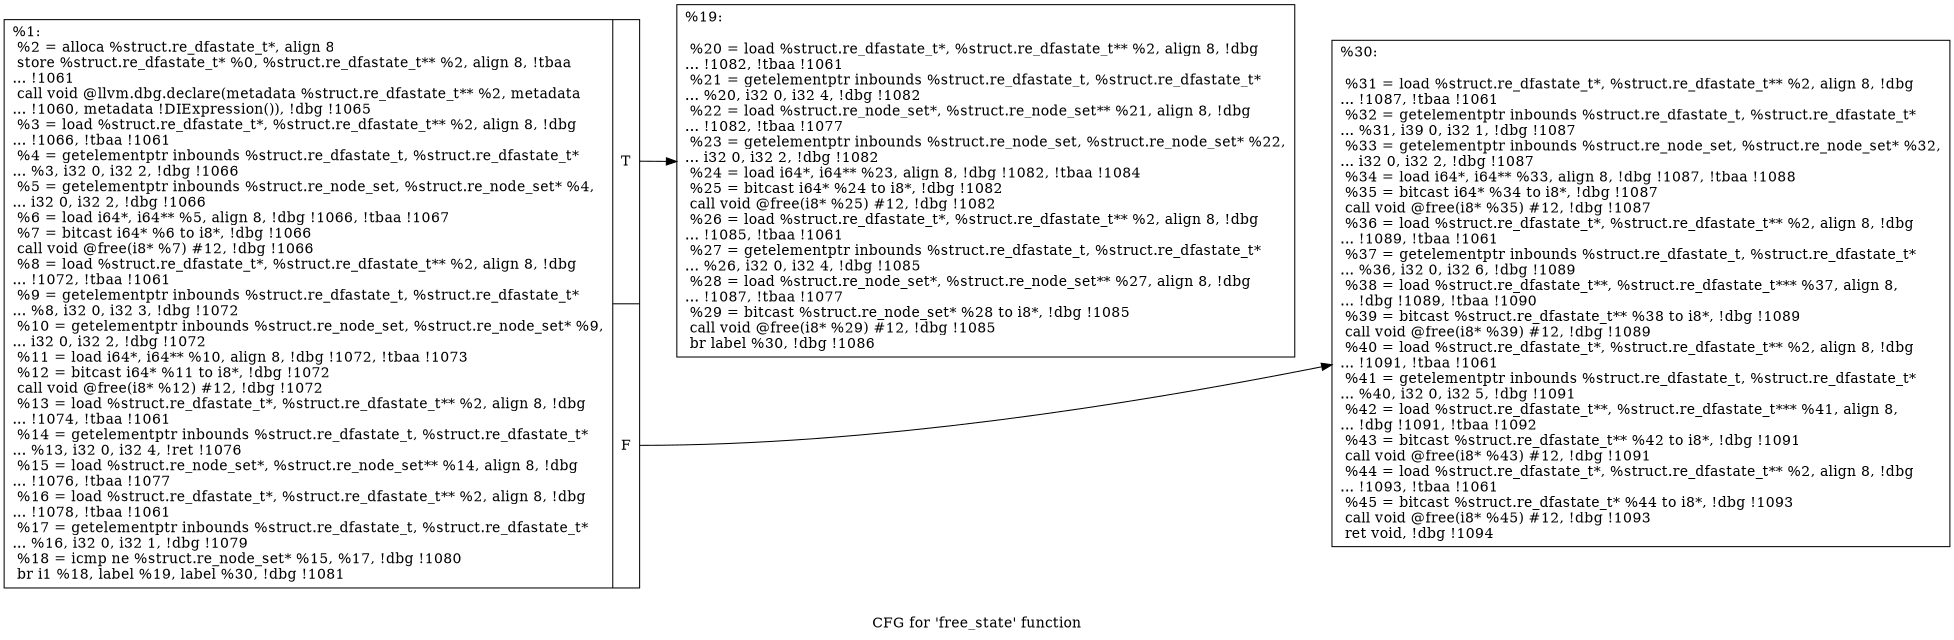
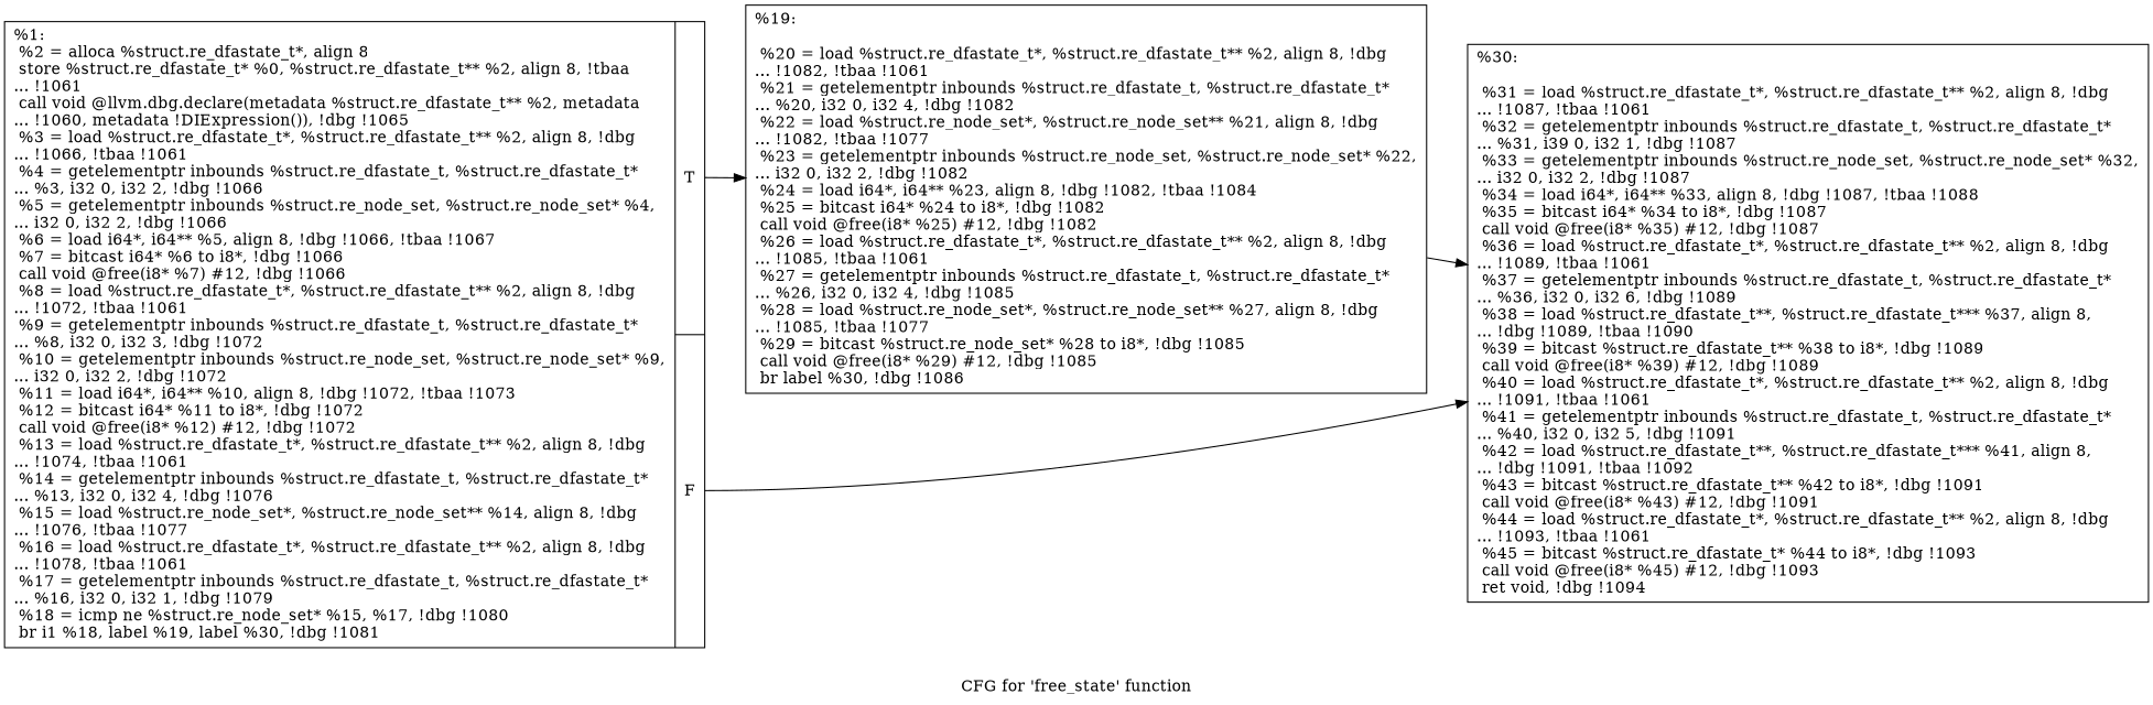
  digraph {
    label="CFG for 'free_state' function"
    rankdir=LR
    node [shape=record]
-   n1 [label="{%1:\l  %2 = alloca %struct.re_dfastate_t*, align 8\l  store %struct.re_dfastate_t* %0, %struct.re_dfastate_t** %2, align 8, !tbaa\l... !1061\l  call void @llvm.dbg.declare(metadata %struct.re_dfastate_t** %2, metadata\l... !1060, metadata !DIExpression()), !dbg !1065\l  %3 = load %struct.re_dfastate_t*, %struct.re_dfastate_t** %2, align 8, !dbg\l... !1066, !tbaa !1061\l  %4 = getelementptr inbounds %struct.re_dfastate_t, %struct.re_dfastate_t*\l... %3, i32 0, i32 2, !dbg !1066\l  %5 = getelementptr inbounds %struct.re_node_set, %struct.re_node_set* %4,\l... i32 0, i32 2, !dbg !1066\l  %6 = load i64*, i64** %5, align 8, !dbg !1066, !tbaa !1067\l  %7 = bitcast i64* %6 to i8*, !dbg !1066\l  call void @free(i8* %7) #12, !dbg !1066\l  %8 = load %struct.re_dfastate_t*, %struct.re_dfastate_t** %2, align 8, !dbg\l... !1072, !tbaa !1061\l  %9 = getelementptr inbounds %struct.re_dfastate_t, %struct.re_dfastate_t*\l... %8, i32 0, i32 3, !dbg !1072\l  %10 = getelementptr inbounds %struct.re_node_set, %struct.re_node_set* %9,\l... i32 0, i32 2, !dbg !1072\l  %11 = load i64*, i64** %10, align 8, !dbg !1072, !tbaa !1073\l  %12 = bitcast i64* %11 to i8*, !dbg !1072\l  call void @free(i8* %12) #12, !dbg !1072\l  %13 = load %struct.re_dfastate_t*, %struct.re_dfastate_t** %2, align 8, !dbg\l... !1074, !tbaa !1061\l  %14 = getelementptr inbounds %struct.re_dfastate_t, %struct.re_dfastate_t*\l... %13, i32 0, i32 4, !ret !1076\l  %15 = load %struct.re_node_set*, %struct.re_node_set** %14, align 8, !dbg\l... !1076, !tbaa !1077\l  %16 = load %struct.re_dfastate_t*, %struct.re_dfastate_t** %2, align 8, !dbg\l... !1078, !tbaa !1061\l  %17 = getelementptr inbounds %struct.re_dfastate_t, %struct.re_dfastate_t*\l... %16, i32 0, i32 1, !dbg !1079\l  %18 = icmp ne %struct.re_node_set* %15, %17, !dbg !1080\l  br i1 %18, label %19, label %30, !dbg !1081\l|{<s0>T|<s1>F}}"]
-   n2 [label="{%19:\l\l  %20 = load %struct.re_dfastate_t*, %struct.re_dfastate_t** %2, align 8, !dbg\l... !1082, !tbaa !1061\l  %21 = getelementptr inbounds %struct.re_dfastate_t, %struct.re_dfastate_t*\l... %20, i32 0, i32 4, !dbg !1082\l  %22 = load %struct.re_node_set*, %struct.re_node_set** %21, align 8, !dbg\l... !1082, !tbaa !1077\l  %23 = getelementptr inbounds %struct.re_node_set, %struct.re_node_set* %22,\l... i32 0, i32 2, !dbg !1082\l  %24 = load i64*, i64** %23, align 8, !dbg !1082, !tbaa !1084\l  %25 = bitcast i64* %24 to i8*, !dbg !1082\l  call void @free(i8* %25) #12, !dbg !1082\l  %26 = load %struct.re_dfastate_t*, %struct.re_dfastate_t** %2, align 8, !dbg\l... !1085, !tbaa !1061\l  %27 = getelementptr inbounds %struct.re_dfastate_t, %struct.re_dfastate_t*\l... %26, i32 0, i32 4, !dbg !1085\l  %28 = load %struct.re_node_set*, %struct.re_node_set** %27, align 8, !dbg\l... !1087, !tbaa !1077\l  %29 = bitcast %struct.re_node_set* %28 to i8*, !dbg !1085\l  call void @free(i8* %29) #12, !dbg !1085\l  br label %30, !dbg !1086\l}"]
+   n1 [label="{%1:\l  %2 = alloca %struct.re_dfastate_t*, align 8\l  store %struct.re_dfastate_t* %0, %struct.re_dfastate_t** %2, align 8, !tbaa\l... !1061\l  call void @llvm.dbg.declare(metadata %struct.re_dfastate_t** %2, metadata\l... !1060, metadata !DIExpression()), !dbg !1065\l  %3 = load %struct.re_dfastate_t*, %struct.re_dfastate_t** %2, align 8, !dbg\l... !1066, !tbaa !1061\l  %4 = getelementptr inbounds %struct.re_dfastate_t, %struct.re_dfastate_t*\l... %3, i32 0, i32 2, !dbg !1066\l  %5 = getelementptr inbounds %struct.re_node_set, %struct.re_node_set* %4,\l... i32 0, i32 2, !dbg !1066\l  %6 = load i64*, i64** %5, align 8, !dbg !1066, !tbaa !1067\l  %7 = bitcast i64* %6 to i8*, !dbg !1066\l  call void @free(i8* %7) #12, !dbg !1066\l  %8 = load %struct.re_dfastate_t*, %struct.re_dfastate_t** %2, align 8, !dbg\l... !1072, !tbaa !1061\l  %9 = getelementptr inbounds %struct.re_dfastate_t, %struct.re_dfastate_t*\l... %8, i32 0, i32 3, !dbg !1072\l  %10 = getelementptr inbounds %struct.re_node_set, %struct.re_node_set* %9,\l... i32 0, i32 2, !dbg !1072\l  %11 = load i64*, i64** %10, align 8, !dbg !1072, !tbaa !1073\l  %12 = bitcast i64* %11 to i8*, !dbg !1072\l  call void @free(i8* %12) #12, !dbg !1072\l  %13 = load %struct.re_dfastate_t*, %struct.re_dfastate_t** %2, align 8, !dbg\l... !1074, !tbaa !1061\l  %14 = getelementptr inbounds %struct.re_dfastate_t, %struct.re_dfastate_t*\l... %13, i32 0, i32 4, !dbg !1076\l  %15 = load %struct.re_node_set*, %struct.re_node_set** %14, align 8, !dbg\l... !1076, !tbaa !1077\l  %16 = load %struct.re_dfastate_t*, %struct.re_dfastate_t** %2, align 8, !dbg\l... !1078, !tbaa !1061\l  %17 = getelementptr inbounds %struct.re_dfastate_t, %struct.re_dfastate_t*\l... %16, i32 0, i32 1, !dbg !1079\l  %18 = icmp ne %struct.re_node_set* %15, %17, !dbg !1080\l  br i1 %18, label %19, label %30, !dbg !1081\l|{<s0>T|<s1>F}}"]
+   n2 [label="{%19:\l\l  %20 = load %struct.re_dfastate_t*, %struct.re_dfastate_t** %2, align 8, !dbg\l... !1082, !tbaa !1061\l  %21 = getelementptr inbounds %struct.re_dfastate_t, %struct.re_dfastate_t*\l... %20, i32 0, i32 4, !dbg !1082\l  %22 = load %struct.re_node_set*, %struct.re_node_set** %21, align 8, !dbg\l... !1082, !tbaa !1077\l  %23 = getelementptr inbounds %struct.re_node_set, %struct.re_node_set* %22,\l... i32 0, i32 2, !dbg !1082\l  %24 = load i64*, i64** %23, align 8, !dbg !1082, !tbaa !1084\l  %25 = bitcast i64* %24 to i8*, !dbg !1082\l  call void @free(i8* %25) #12, !dbg !1082\l  %26 = load %struct.re_dfastate_t*, %struct.re_dfastate_t** %2, align 8, !dbg\l... !1085, !tbaa !1061\l  %27 = getelementptr inbounds %struct.re_dfastate_t, %struct.re_dfastate_t*\l... %26, i32 0, i32 4, !dbg !1085\l  %28 = load %struct.re_node_set*, %struct.re_node_set** %27, align 8, !dbg\l... !1085, !tbaa !1077\l  %29 = bitcast %struct.re_node_set* %28 to i8*, !dbg !1085\l  call void @free(i8* %29) #12, !dbg !1085\l  br label %30, !dbg !1086\l}"]
    n3 [label="{%30:\l\l  %31 = load %struct.re_dfastate_t*, %struct.re_dfastate_t** %2, align 8, !dbg\l... !1087, !tbaa !1061\l  %32 = getelementptr inbounds %struct.re_dfastate_t, %struct.re_dfastate_t*\l... %31, i39 0, i32 1, !dbg !1087\l  %33 = getelementptr inbounds %struct.re_node_set, %struct.re_node_set* %32,\l... i32 0, i32 2, !dbg !1087\l  %34 = load i64*, i64** %33, align 8, !dbg !1087, !tbaa !1088\l  %35 = bitcast i64* %34 to i8*, !dbg !1087\l  call void @free(i8* %35) #12, !dbg !1087\l  %36 = load %struct.re_dfastate_t*, %struct.re_dfastate_t** %2, align 8, !dbg\l... !1089, !tbaa !1061\l  %37 = getelementptr inbounds %struct.re_dfastate_t, %struct.re_dfastate_t*\l... %36, i32 0, i32 6, !dbg !1089\l  %38 = load %struct.re_dfastate_t**, %struct.re_dfastate_t*** %37, align 8,\l... !dbg !1089, !tbaa !1090\l  %39 = bitcast %struct.re_dfastate_t** %38 to i8*, !dbg !1089\l  call void @free(i8* %39) #12, !dbg !1089\l  %40 = load %struct.re_dfastate_t*, %struct.re_dfastate_t** %2, align 8, !dbg\l... !1091, !tbaa !1061\l  %41 = getelementptr inbounds %struct.re_dfastate_t, %struct.re_dfastate_t*\l... %40, i32 0, i32 5, !dbg !1091\l  %42 = load %struct.re_dfastate_t**, %struct.re_dfastate_t*** %41, align 8,\l... !dbg !1091, !tbaa !1092\l  %43 = bitcast %struct.re_dfastate_t** %42 to i8*, !dbg !1091\l  call void @free(i8* %43) #12, !dbg !1091\l  %44 = load %struct.re_dfastate_t*, %struct.re_dfastate_t** %2, align 8, !dbg\l... !1093, !tbaa !1061\l  %45 = bitcast %struct.re_dfastate_t* %44 to i8*, !dbg !1093\l  call void @free(i8* %45) #12, !dbg !1093\l  ret void, !dbg !1094\l}"]
    n1 -> n2 [tailport=s0]
    n1 -> n3 [tailport=s1]
+   n2 -> n3
  }
